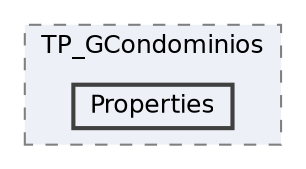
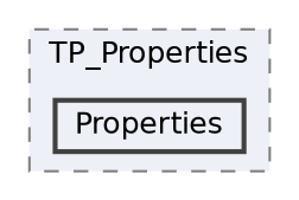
  digraph {
    compound=true
    n1 [color=grey25 fillcolor="#edf0f7" fontname=Helvetica fontsize=12 height=0.2 label=Properties shape=box style="filled,bold" width=0.4]
    subgraph cluster_1 {
      bgcolor="#edf0f7"
      fontname=Helvetica
      fontsize=12
-     label=TP_GCondominios
+     label=TP_Properties
      pencolor=grey50
      style="filled,dashed"
      n1
    }
  }
